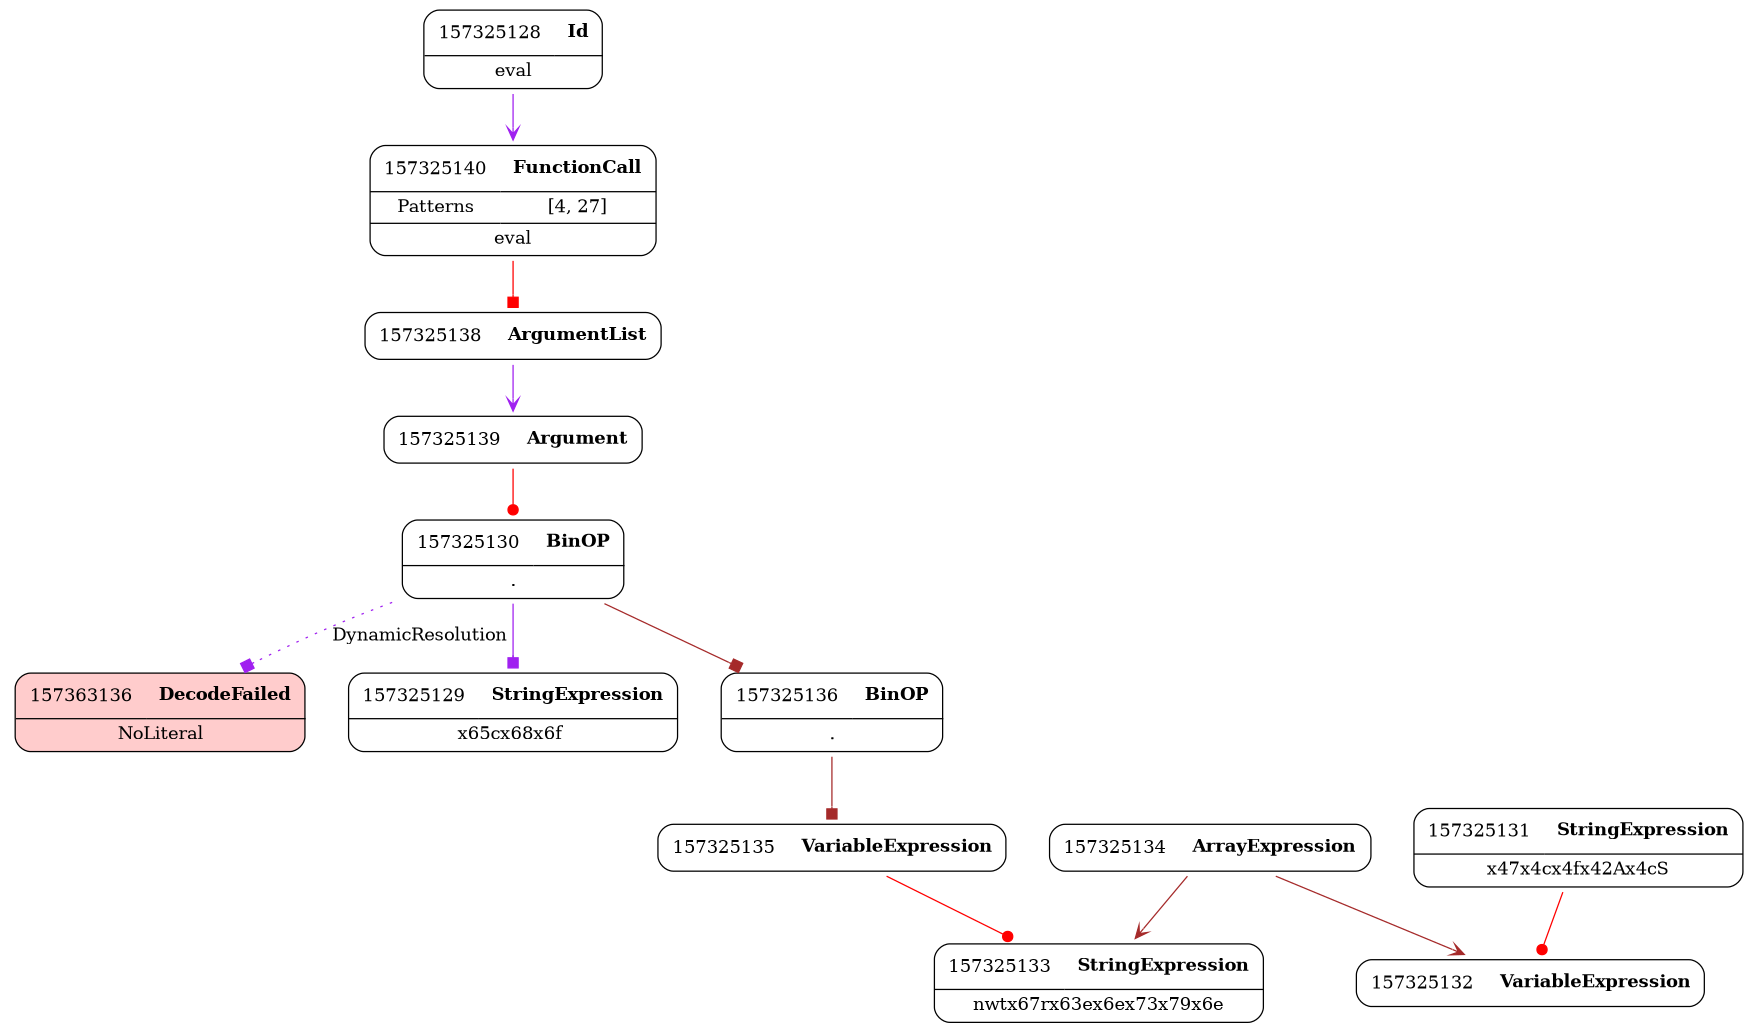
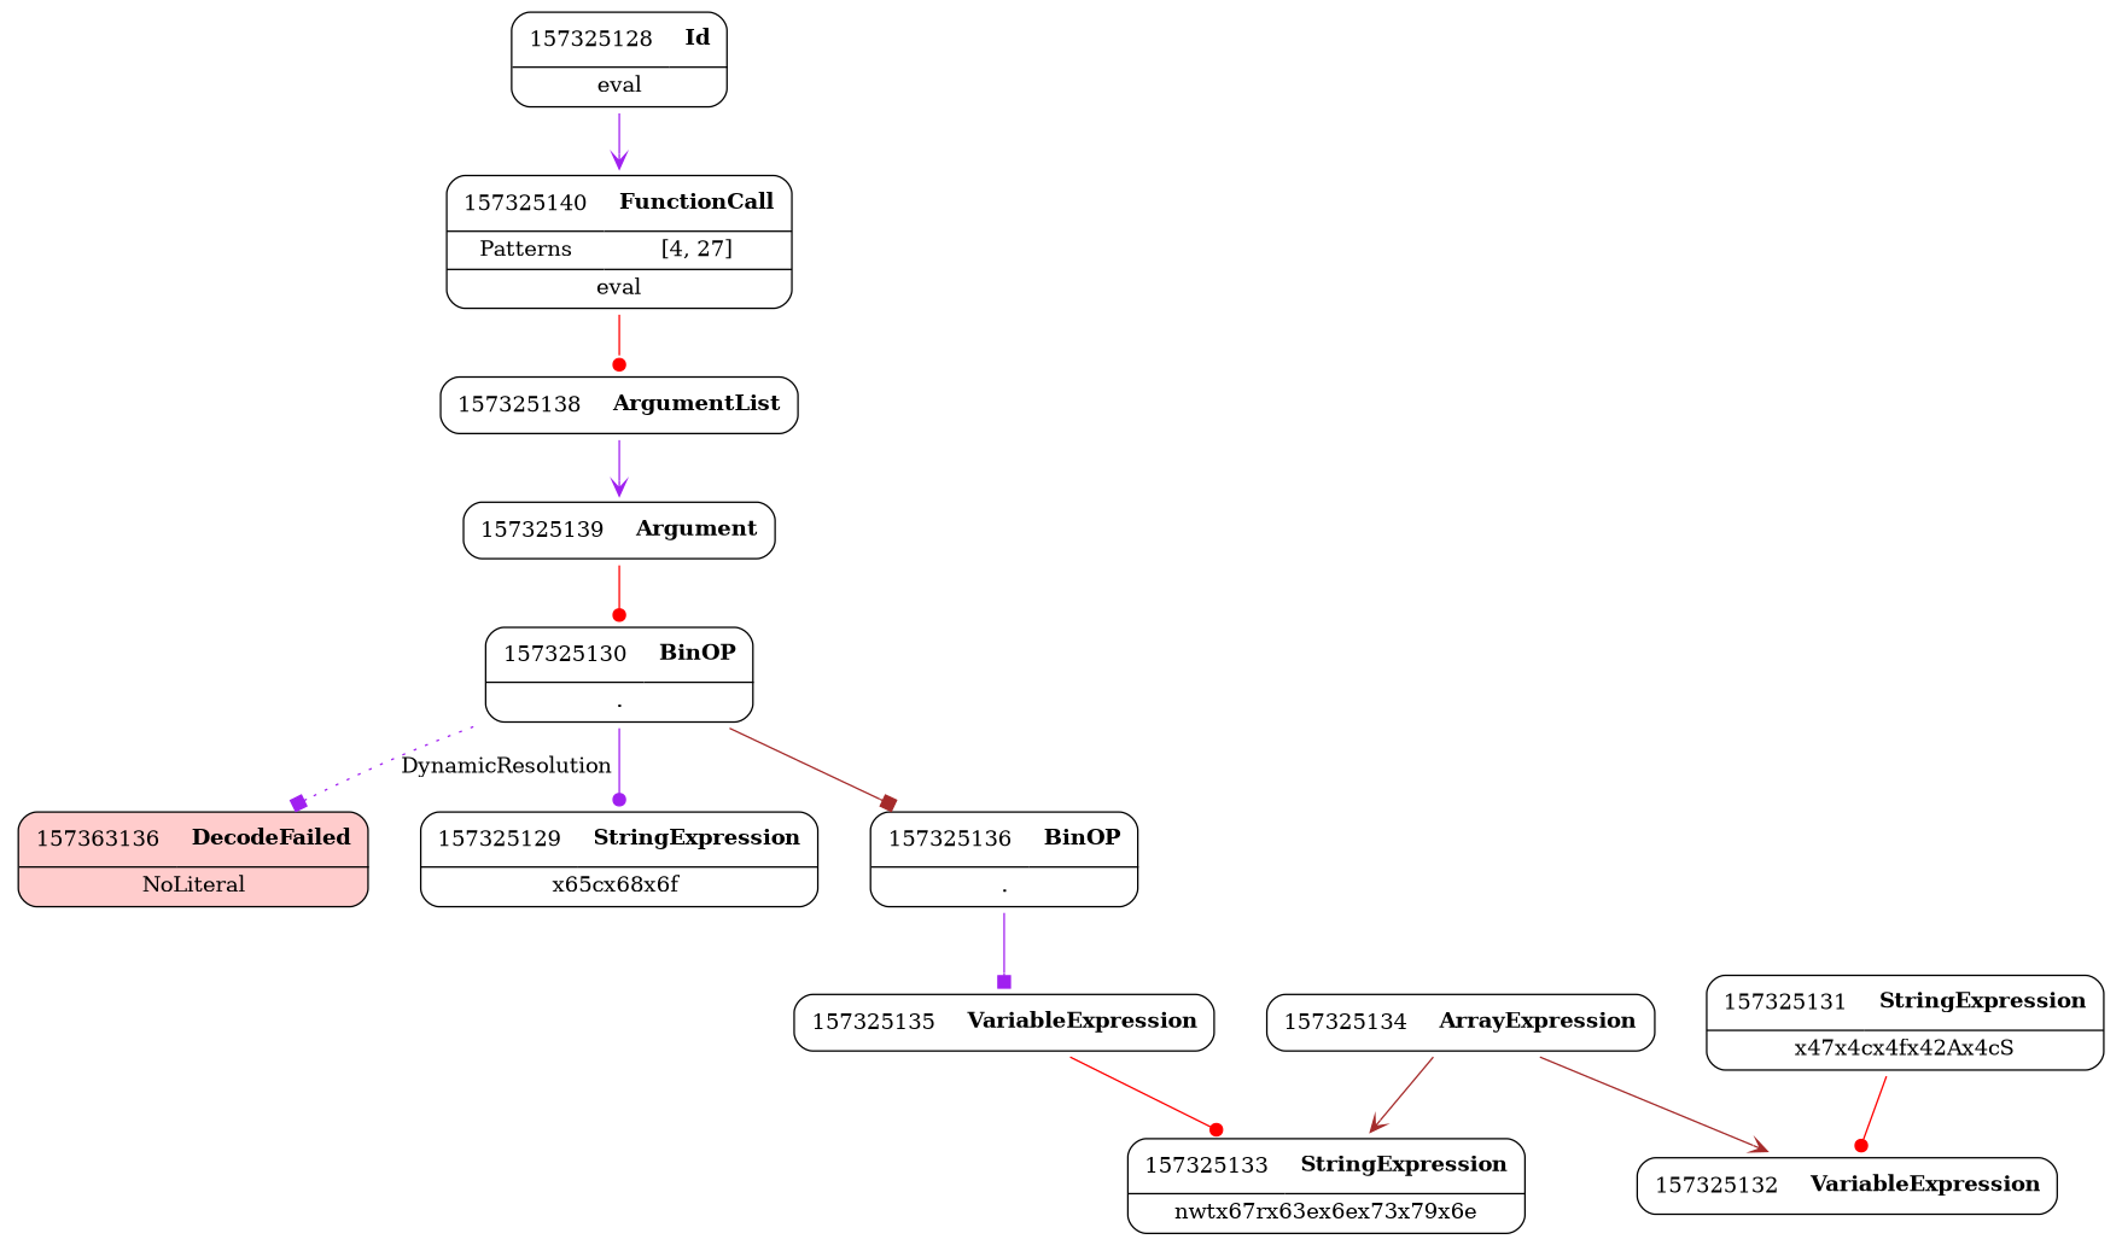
  digraph {
    node [shape=none]
    edge [arrowhead=vee color=purple weight=2]
    n1 [label=<<TABLE border='1' cellspacing='0' cellpadding='10' style='rounded' bgcolor='#FFCCCC' ><TR><TD border='0'>157363136</TD><TD border='0'><B>DecodeFailed</B></TD></TR><HR/><TR><TD border='0' cellpadding='5' colspan='2'>NoLiteral</TD></TR></TABLE>>]
    n2 [label=<<TABLE border='1' cellspacing='0' cellpadding='10' style='rounded' ><TR><TD border='0'>157325128</TD><TD border='0'><B>Id</B></TD></TR><HR/><TR><TD border='0' cellpadding='5' colspan='2'>eval</TD></TR></TABLE>>]
    n3 [label=<<TABLE border='1' cellspacing='0' cellpadding='10' style='rounded' ><TR><TD border='0'>157325140</TD><TD border='0'><B>FunctionCall</B></TD></TR><HR/><TR><TD border='0' cellpadding='5'>Patterns</TD><TD border='0' cellpadding='5'>[4, 27]</TD></TR><HR/><TR><TD border='0' cellpadding='5' colspan='2'>eval</TD></TR></TABLE>>]
    n4 [label=<<TABLE border='1' cellspacing='0' cellpadding='10' style='rounded' ><TR><TD border='0'>157325129</TD><TD border='0'><B>StringExpression</B></TD></TR><HR/><TR><TD border='0' cellpadding='5' colspan='2'>x65cx68x6f </TD></TR></TABLE>>]
    n5 [label=<<TABLE border='1' cellspacing='0' cellpadding='10' style='rounded' ><TR><TD border='0'>157325130</TD><TD border='0'><B>BinOP</B></TD></TR><HR/><TR><TD border='0' cellpadding='5' colspan='2'>.</TD></TR></TABLE>>]
    n6 [label=<<TABLE border='1' cellspacing='0' cellpadding='10' style='rounded' ><TR><TD border='0'>157325136</TD><TD border='0'><B>BinOP</B></TD></TR><HR/><TR><TD border='0' cellpadding='5' colspan='2'>.</TD></TR></TABLE>>]
    n7 [label=<<TABLE border='1' cellspacing='0' cellpadding='10' style='rounded' ><TR><TD border='0'>157325135</TD><TD border='0'><B>VariableExpression</B></TD></TR></TABLE>>]
    n8 [label=<<TABLE border='1' cellspacing='0' cellpadding='10' style='rounded' ><TR><TD border='0'>157325133</TD><TD border='0'><B>StringExpression</B></TD></TR><HR/><TR><TD border='0' cellpadding='5' colspan='2'>nwtx67rx63ex6ex73x79x6e</TD></TR></TABLE>>]
    n9 [label=<<TABLE border='1' cellspacing='0' cellpadding='10' style='rounded' ><TR><TD border='0'>157325131</TD><TD border='0'><B>StringExpression</B></TD></TR><HR/><TR><TD border='0' cellpadding='5' colspan='2'>x47x4cx4fx42Ax4cS</TD></TR></TABLE>>]
    n10 [label=<<TABLE border='1' cellspacing='0' cellpadding='10' style='rounded' ><TR><TD border='0'>157325132</TD><TD border='0'><B>VariableExpression</B></TD></TR></TABLE>>]
    n11 [label=<<TABLE border='1' cellspacing='0' cellpadding='10' style='rounded' ><TR><TD border='0'>157325134</TD><TD border='0'><B>ArrayExpression</B></TD></TR></TABLE>>]
    n12 [label=<<TABLE border='1' cellspacing='0' cellpadding='10' style='rounded' ><TR><TD border='0'>157325138</TD><TD border='0'><B>ArgumentList</B></TD></TR></TABLE>>]
    n13 [label=<<TABLE border='1' cellspacing='0' cellpadding='10' style='rounded' ><TR><TD border='0'>157325139</TD><TD border='0'><B>Argument</B></TD></TR></TABLE>>]
    n2 -> n3
-   n3 -> n12 [arrowhead=box color=red]
+   n3 -> n12 [arrowhead=dot color=red]
    n5 -> n1 [arrowhead=box label=DynamicResolution style=dotted weight=""]
-   n5 -> n4 [arrowhead=box]
+   n5 -> n4 [arrowhead=dot]
    n5 -> n6 [arrowhead=box color=brown]
-   n6 -> n7 [arrowhead=box color=brown]
+   n6 -> n7 [arrowhead=box]
    n7 -> n8 [arrowhead=dot color=red]
    n9 -> n10 [arrowhead=dot color=red]
    n11 -> n8 [color=brown]
    n11 -> n10 [color=brown]
    n12 -> n13
    n13 -> n5 [arrowhead=dot color=red]
  }
